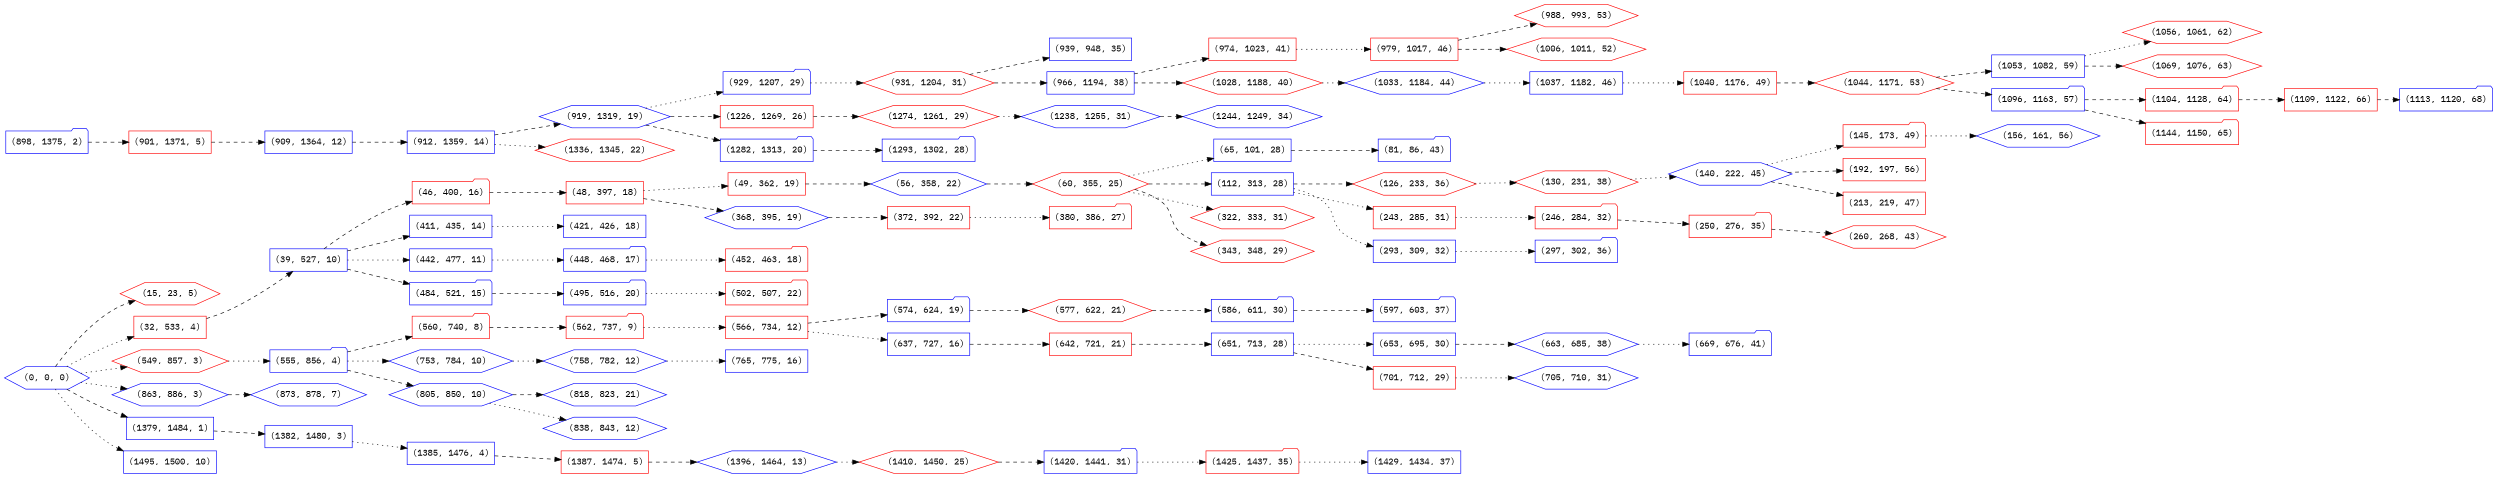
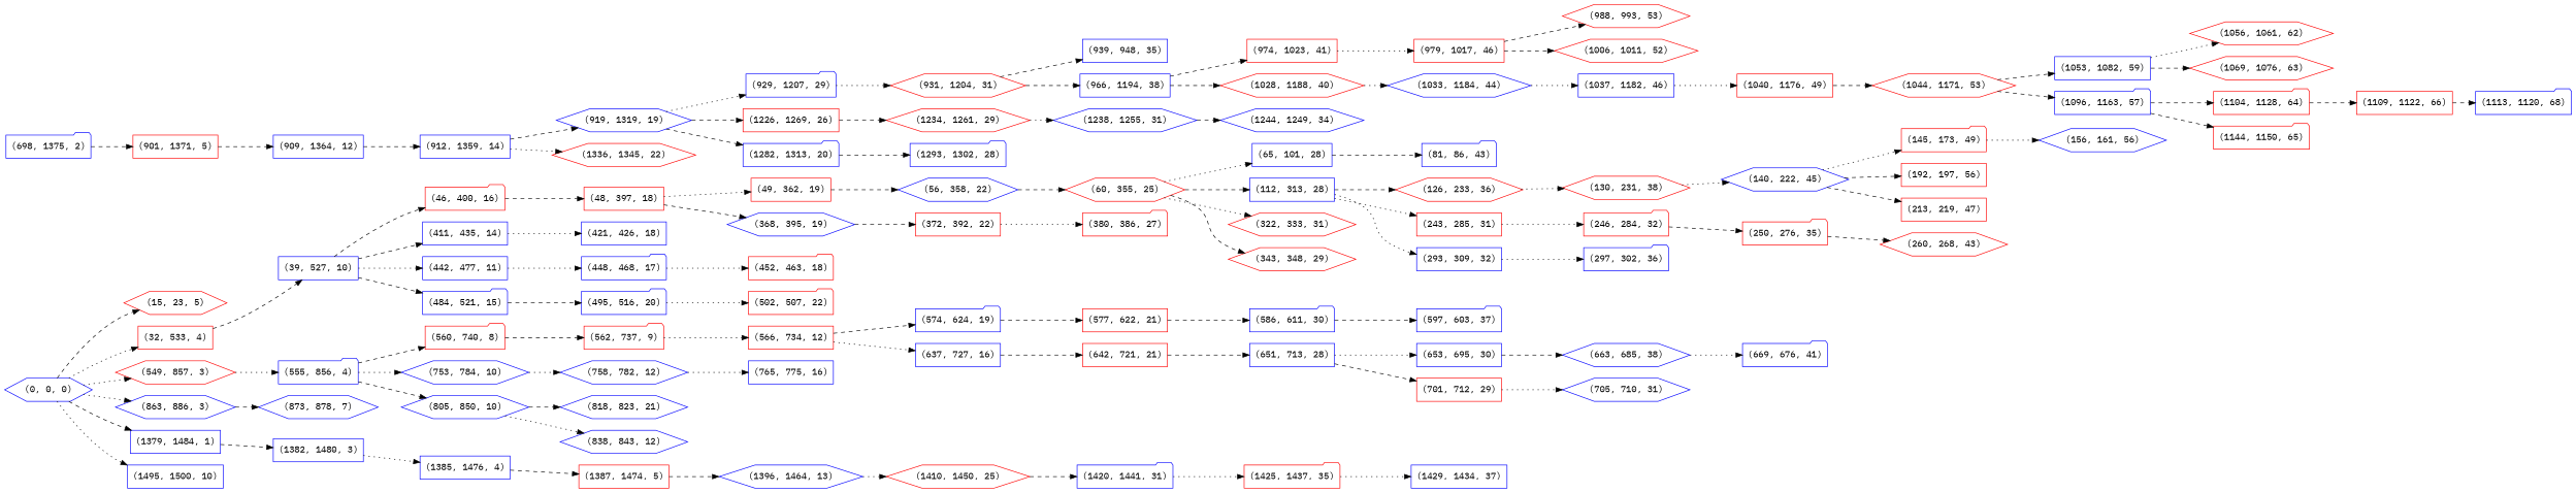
  digraph {
    fontname="IBM Plex Mono"
    rankdir=LR
    node [color=blue fontname="IBM Plex Mono" shape=box]
    edge [fontname="IBM Plex Mono" style=dashed]
    "(0, 0, 0)" [shape=hexagon]
    "(15, 23, 5)" [color=red shape=hexagon]
    "(32, 533, 4)" [color=red]
    "(549, 857, 3)" [color=red shape=hexagon]
    "(863, 886, 3)" [shape=hexagon]
    "(1379, 1484, 1)"
    "(1495, 1500, 10)"
    "(39, 527, 10)"
    "(555, 856, 4)" [shape=folder]
    "(873, 878, 7)" [shape=hexagon]
-   "(898, 1375, 2)" [shape=folder]
+   "(898, 1375, 2)" [shape=folder label="(698, 1375, 2)"]
    "(901, 1371, 5)" [color=red]
    "(1382, 1480, 3)"
    "(46, 400, 16)" [color=red shape=folder]
    "(411, 435, 14)"
    "(442, 477, 11)"
    "(484, 521, 15)" [shape=folder]
    "(48, 397, 18)" [color=red]
    "(421, 426, 18)"
    "(448, 468, 17)" [shape=folder]
    "(495, 516, 20)" [shape=folder]
    "(49, 362, 19)" [color=red]
    "(368, 395, 19)" [shape=hexagon]
    "(56, 358, 22)" [shape=hexagon]
    "(372, 392, 22)" [color=red]
    "(60, 355, 25)" [color=red shape=hexagon]
    "(65, 101, 28)"
    "(112, 313, 28)"
    "(322, 333, 31)" [color=red shape=hexagon]
    "(343, 348, 29)" [color=red shape=hexagon]
    "(81, 86, 43)" [shape=folder]
    "(126, 233, 36)" [color=red shape=hexagon]
    "(243, 285, 31)" [color=red]
    "(293, 309, 32)"
    "(130, 231, 38)" [color=red shape=hexagon]
    "(246, 284, 32)" [color=red shape=folder]
    "(297, 302, 36)" [shape=folder]
    "(140, 222, 45)" [shape=hexagon]
    "(145, 173, 49)" [color=red shape=folder]
    "(192, 197, 56)" [color=red]
    "(213, 219, 47)" [color=red]
    "(156, 161, 56)" [shape=hexagon]
    "(250, 276, 35)" [color=red shape=folder]
    "(260, 268, 43)" [color=red shape=hexagon]
    "(380, 386, 27)" [color=red shape=folder]
    "(452, 463, 18)" [color=red shape=folder]
    "(502, 507, 22)" [color=red shape=folder]
    "(560, 740, 8)" [color=red shape=folder]
    "(753, 784, 10)" [shape=hexagon]
    "(805, 850, 10)" [shape=hexagon]
    "(562, 737, 9)" [color=red shape=folder]
    "(758, 782, 12)" [shape=hexagon]
    "(818, 823, 21)" [shape=hexagon]
    "(838, 843, 12)" [shape=hexagon]
    "(566, 734, 12)" [color=red]
    "(574, 624, 19)" [shape=folder]
    "(637, 727, 16)"
-   "(577, 622, 21)" [color=red shape=hexagon]
+   "(577, 622, 21)" [color=red]
    "(642, 721, 21)" [color=red]
    "(586, 611, 30)" [shape=folder]
    "(597, 603, 37)" [shape=folder]
    "(651, 713, 28)"
    "(653, 695, 30)"
    "(701, 712, 29)" [color=red]
    "(663, 685, 38)" [shape=hexagon]
    "(705, 710, 31)" [shape=hexagon]
    "(669, 676, 41)" [shape=folder]
    "(765, 775, 16)"
    "(909, 1364, 12)"
    "(912, 1359, 14)"
    "(919, 1319, 19)" [shape=hexagon]
    "(1336, 1345, 22)" [color=red shape=hexagon]
    "(929, 1207, 29)" [shape=folder]
    "(1226, 1269, 26)" [color=red]
    "(1282, 1313, 20)" [shape=folder]
    "(931, 1204, 31)" [color=red shape=hexagon]
-   "(1234, 1261, 29)" [color=red shape=hexagon label="(1274, 1261, 29)"]
+   "(1234, 1261, 29)" [color=red shape=hexagon]
    "(1293, 1302, 28)" [shape=folder]
    "(939, 948, 35)"
    "(966, 1194, 38)"
    "(974, 1023, 41)" [color=red]
    "(1028, 1188, 40)" [color=red shape=hexagon]
    "(979, 1017, 46)" [color=red]
    "(1033, 1184, 44)" [shape=hexagon]
    "(988, 993, 53)" [color=red shape=hexagon]
    "(1006, 1011, 52)" [color=red shape=hexagon]
    "(1037, 1182, 46)"
    "(1040, 1176, 49)" [color=red]
    "(1044, 1171, 53)" [color=red shape=hexagon]
    "(1053, 1082, 59)"
    "(1096, 1163, 57)" [shape=folder]
    "(1056, 1061, 62)" [color=red shape=hexagon]
    "(1069, 1076, 63)" [color=red shape=hexagon]
    "(1104, 1128, 64)" [color=red shape=folder]
    "(1144, 1150, 65)" [color=red shape=folder]
    "(1109, 1122, 66)" [color=red]
    "(1113, 1120, 68)" [shape=folder]
    "(1238, 1255, 31)" [shape=hexagon]
    "(1244, 1249, 34)" [shape=hexagon]
    "(1385, 1476, 4)"
    "(1387, 1474, 5)" [color=red]
    "(1396, 1464, 13)" [shape=hexagon]
    "(1410, 1450, 25)" [color=red shape=hexagon]
    "(1420, 1441, 31)" [shape=folder]
    "(1425, 1437, 35)" [color=red shape=folder]
    "(1429, 1434, 37)"
    "(0, 0, 0)" -> "(15, 23, 5)"
    "(0, 0, 0)" -> "(32, 533, 4)" [style=dotted]
    "(0, 0, 0)" -> "(549, 857, 3)" [style=dotted]
    "(0, 0, 0)" -> "(863, 886, 3)" [style=dotted]
    "(0, 0, 0)" -> "(1379, 1484, 1)"
    "(0, 0, 0)" -> "(1495, 1500, 10)" [style=dotted]
    "(32, 533, 4)" -> "(39, 527, 10)"
    "(549, 857, 3)" -> "(555, 856, 4)" [style=dotted]
    "(863, 886, 3)" -> "(873, 878, 7)"
    "(1379, 1484, 1)" -> "(1382, 1480, 3)"
    "(39, 527, 10)" -> "(46, 400, 16)"
    "(39, 527, 10)" -> "(411, 435, 14)"
    "(39, 527, 10)" -> "(442, 477, 11)" [style=dotted]
    "(39, 527, 10)" -> "(484, 521, 15)"
    "(555, 856, 4)" -> "(560, 740, 8)"
    "(555, 856, 4)" -> "(753, 784, 10)" [style=dotted]
    "(555, 856, 4)" -> "(805, 850, 10)"
    "(898, 1375, 2)" -> "(901, 1371, 5)"
    "(901, 1371, 5)" -> "(909, 1364, 12)"
    "(1382, 1480, 3)" -> "(1385, 1476, 4)" [style=dotted]
    "(46, 400, 16)" -> "(48, 397, 18)"
    "(411, 435, 14)" -> "(421, 426, 18)" [style=dotted]
    "(442, 477, 11)" -> "(448, 468, 17)" [style=dotted]
    "(484, 521, 15)" -> "(495, 516, 20)"
    "(48, 397, 18)" -> "(49, 362, 19)" [style=dotted]
    "(48, 397, 18)" -> "(368, 395, 19)"
    "(448, 468, 17)" -> "(452, 463, 18)" [style=dotted]
    "(495, 516, 20)" -> "(502, 507, 22)" [style=dotted]
    "(49, 362, 19)" -> "(56, 358, 22)"
    "(368, 395, 19)" -> "(372, 392, 22)"
    "(56, 358, 22)" -> "(60, 355, 25)"
    "(372, 392, 22)" -> "(380, 386, 27)" [style=dotted]
    "(60, 355, 25)" -> "(65, 101, 28)" [style=dotted]
    "(60, 355, 25)" -> "(112, 313, 28)"
    "(60, 355, 25)" -> "(322, 333, 31)" [style=dotted]
    "(60, 355, 25)" -> "(343, 348, 29)"
    "(65, 101, 28)" -> "(81, 86, 43)"
    "(112, 313, 28)" -> "(126, 233, 36)"
    "(112, 313, 28)" -> "(243, 285, 31)" [style=dotted]
    "(112, 313, 28)" -> "(293, 309, 32)" [style=dotted]
    "(126, 233, 36)" -> "(130, 231, 38)" [style=dotted]
    "(243, 285, 31)" -> "(246, 284, 32)" [style=dotted]
    "(293, 309, 32)" -> "(297, 302, 36)" [style=dotted]
    "(130, 231, 38)" -> "(140, 222, 45)" [style=dotted]
    "(246, 284, 32)" -> "(250, 276, 35)"
    "(140, 222, 45)" -> "(145, 173, 49)" [style=dotted]
    "(140, 222, 45)" -> "(192, 197, 56)"
    "(140, 222, 45)" -> "(213, 219, 47)"
    "(145, 173, 49)" -> "(156, 161, 56)" [style=dotted]
    "(250, 276, 35)" -> "(260, 268, 43)"
    "(560, 740, 8)" -> "(562, 737, 9)"
    "(753, 784, 10)" -> "(758, 782, 12)" [style=dotted]
    "(805, 850, 10)" -> "(818, 823, 21)"
    "(805, 850, 10)" -> "(838, 843, 12)" [style=dotted]
    "(562, 737, 9)" -> "(566, 734, 12)" [style=dotted]
    "(758, 782, 12)" -> "(765, 775, 16)" [style=dotted]
    "(566, 734, 12)" -> "(574, 624, 19)"
    "(566, 734, 12)" -> "(637, 727, 16)" [style=dotted]
    "(574, 624, 19)" -> "(577, 622, 21)"
    "(637, 727, 16)" -> "(642, 721, 21)"
    "(577, 622, 21)" -> "(586, 611, 30)"
    "(642, 721, 21)" -> "(651, 713, 28)"
    "(586, 611, 30)" -> "(597, 603, 37)"
    "(651, 713, 28)" -> "(653, 695, 30)" [style=dotted]
    "(651, 713, 28)" -> "(701, 712, 29)"
    "(653, 695, 30)" -> "(663, 685, 38)"
    "(701, 712, 29)" -> "(705, 710, 31)" [style=dotted]
    "(663, 685, 38)" -> "(669, 676, 41)" [style=dotted]
    "(909, 1364, 12)" -> "(912, 1359, 14)"
    "(912, 1359, 14)" -> "(919, 1319, 19)"
    "(912, 1359, 14)" -> "(1336, 1345, 22)" [style=dotted]
    "(919, 1319, 19)" -> "(929, 1207, 29)" [style=dotted]
    "(919, 1319, 19)" -> "(1226, 1269, 26)"
    "(919, 1319, 19)" -> "(1282, 1313, 20)"
    "(929, 1207, 29)" -> "(931, 1204, 31)" [style=dotted]
    "(1226, 1269, 26)" -> "(1234, 1261, 29)"
    "(1282, 1313, 20)" -> "(1293, 1302, 28)"
    "(931, 1204, 31)" -> "(939, 948, 35)"
    "(931, 1204, 31)" -> "(966, 1194, 38)"
    "(1234, 1261, 29)" -> "(1238, 1255, 31)" [style=dotted]
    "(966, 1194, 38)" -> "(974, 1023, 41)"
    "(966, 1194, 38)" -> "(1028, 1188, 40)"
    "(974, 1023, 41)" -> "(979, 1017, 46)" [style=dotted]
    "(1028, 1188, 40)" -> "(1033, 1184, 44)" [style=dotted]
    "(979, 1017, 46)" -> "(988, 993, 53)"
    "(979, 1017, 46)" -> "(1006, 1011, 52)"
    "(1033, 1184, 44)" -> "(1037, 1182, 46)" [style=dotted]
    "(1037, 1182, 46)" -> "(1040, 1176, 49)" [style=dotted]
    "(1040, 1176, 49)" -> "(1044, 1171, 53)"
    "(1044, 1171, 53)" -> "(1053, 1082, 59)"
    "(1044, 1171, 53)" -> "(1096, 1163, 57)"
    "(1053, 1082, 59)" -> "(1056, 1061, 62)" [style=dotted]
    "(1053, 1082, 59)" -> "(1069, 1076, 63)"
    "(1096, 1163, 57)" -> "(1104, 1128, 64)"
    "(1096, 1163, 57)" -> "(1144, 1150, 65)"
    "(1104, 1128, 64)" -> "(1109, 1122, 66)"
    "(1109, 1122, 66)" -> "(1113, 1120, 68)"
    "(1238, 1255, 31)" -> "(1244, 1249, 34)"
    "(1385, 1476, 4)" -> "(1387, 1474, 5)"
    "(1387, 1474, 5)" -> "(1396, 1464, 13)"
    "(1396, 1464, 13)" -> "(1410, 1450, 25)" [style=dotted]
    "(1410, 1450, 25)" -> "(1420, 1441, 31)"
    "(1420, 1441, 31)" -> "(1425, 1437, 35)" [style=dotted]
    "(1425, 1437, 35)" -> "(1429, 1434, 37)" [style=dotted]
  }
